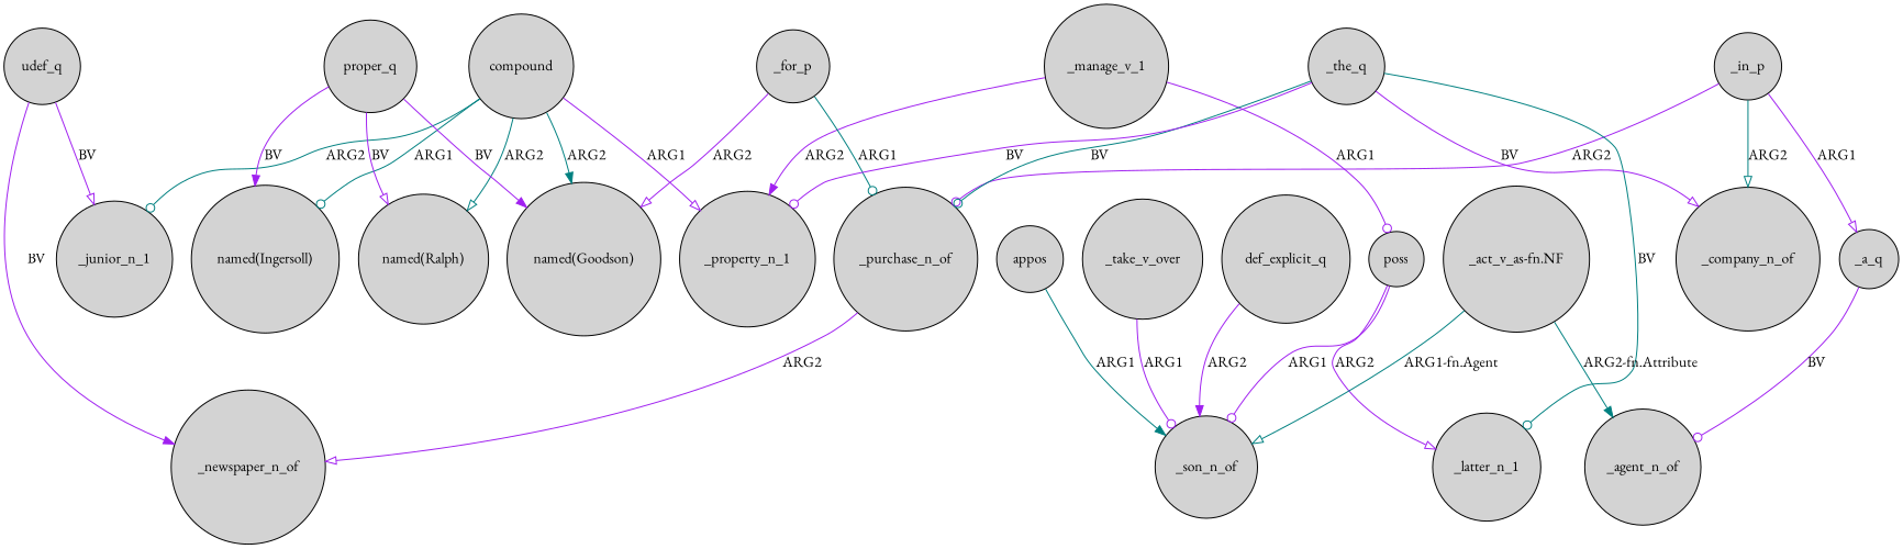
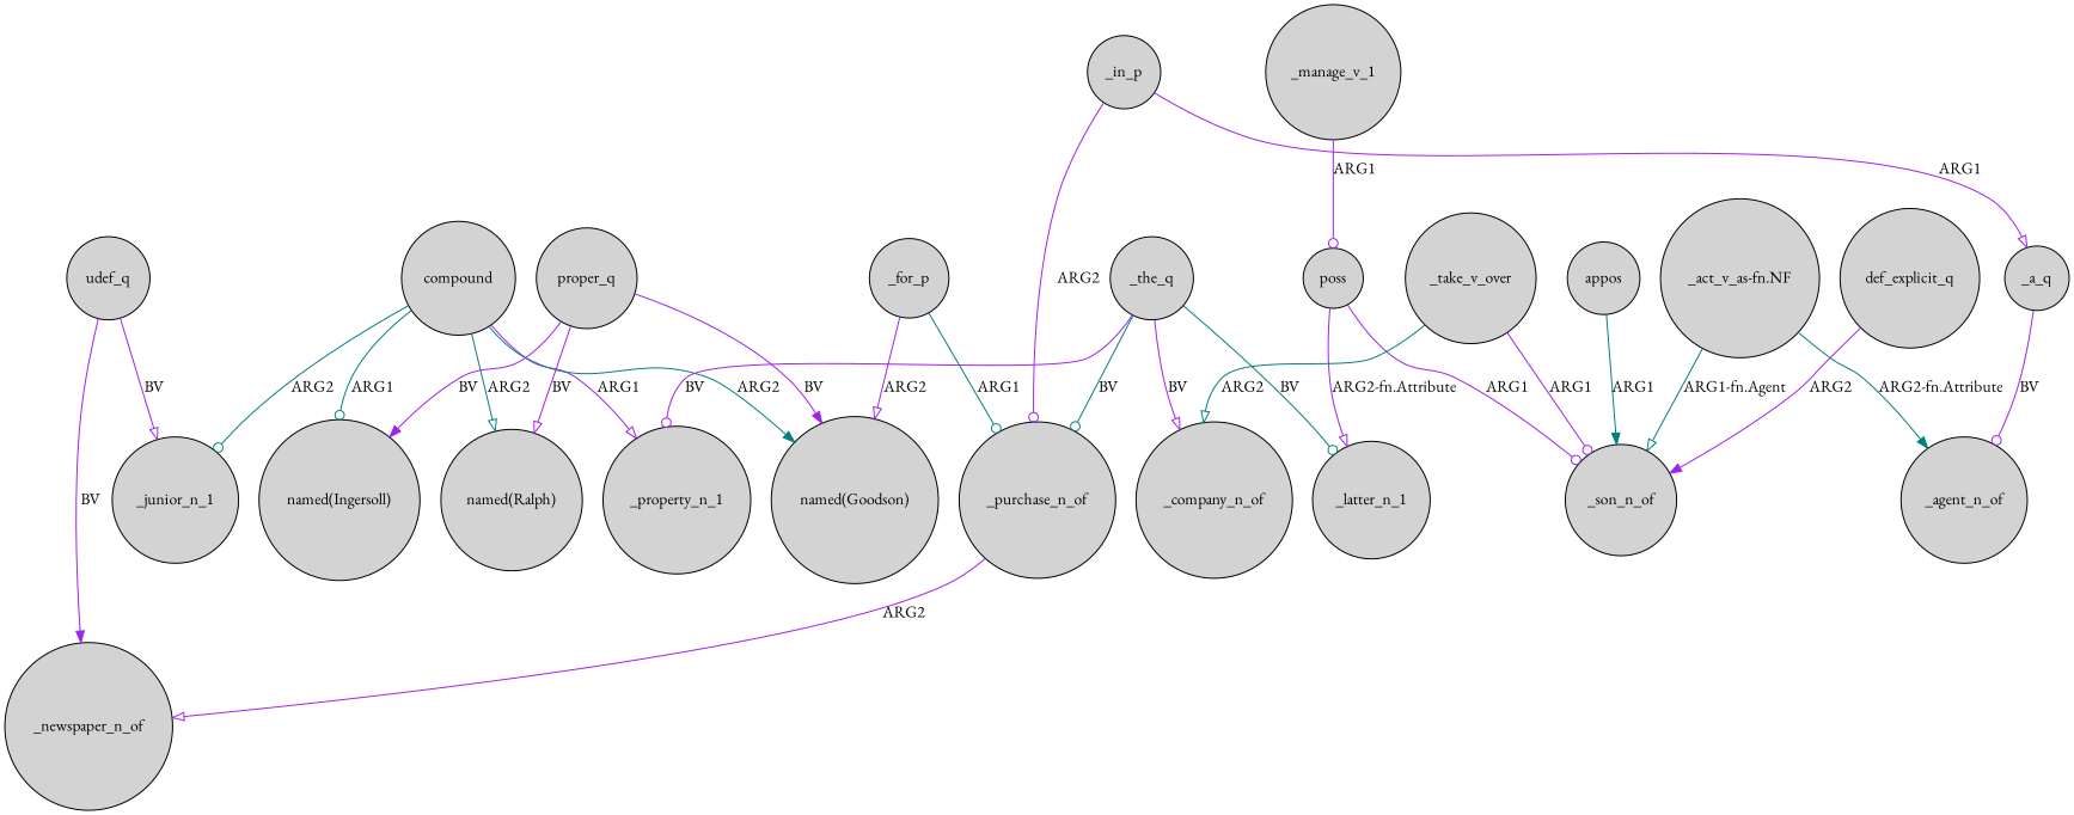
  digraph {
    fontname="EB Garamond"
    node [fontname="EB Garamond" shape=circle style=filled]
    edge [arrowhead=onormal color=purple fontname="EB Garamond"]
    _purchase_n_of
    _newspaper_n_of
    poss
    _son_n_of
    _latter_n_1
    appos
    compound
    "named(Ingersoll)"
    _property_n_1
    "named(Goodson)"
    _junior_n_1
    "named(Ralph)"
    _manage_v_1
    proper_q
    _for_p
    udef_q
    _in_p
    _a_q
    _take_v_over
    _company_n_of
    _the_q
    _agent_n_of
    "_act_v_as-fn.NF"
    def_explicit_q
    _purchase_n_of -> _newspaper_n_of [label=ARG2]
    poss -> _son_n_of [arrowhead=odot label=ARG1]
-   poss -> _latter_n_1 [label=ARG2]
+   poss -> _latter_n_1 [label="ARG2-fn.Attribute"]
    appos -> _son_n_of [arrowhead=normal color=teal label=ARG1]
    compound -> "named(Ingersoll)" [arrowhead=odot color=teal label=ARG1]
    compound -> _property_n_1 [label=ARG1]
    compound -> "named(Goodson)" [arrowhead=normal color=teal label=ARG2]
    compound -> _junior_n_1 [arrowhead=odot color=teal label=ARG2]
    compound -> "named(Ralph)" [color=teal label=ARG2]
    _manage_v_1 -> poss [arrowhead=odot label=ARG1]
-   _manage_v_1 -> _property_n_1 [arrowhead=normal label=ARG2]
    proper_q -> "named(Ingersoll)" [arrowhead=normal label=BV]
    proper_q -> "named(Goodson)" [arrowhead=normal label=BV]
    proper_q -> "named(Ralph)" [label=BV]
    _for_p -> _purchase_n_of [arrowhead=odot color=teal label=ARG1]
    _for_p -> "named(Goodson)" [label=ARG2]
    udef_q -> _newspaper_n_of [arrowhead=normal label=BV]
    udef_q -> _junior_n_1 [label=BV]
    _in_p -> _purchase_n_of [arrowhead=odot label=ARG2]
    _in_p -> _a_q [label=ARG1]
    _a_q -> _agent_n_of [arrowhead=odot label=BV]
    _take_v_over -> _son_n_of [arrowhead=odot label=ARG1]
-   _in_p -> _company_n_of [color=teal label=ARG2]
+   _take_v_over -> _company_n_of [color=teal label=ARG2]
    _the_q -> _purchase_n_of [arrowhead=odot color=teal label=BV]
    _the_q -> _latter_n_1 [arrowhead=odot color=teal label=BV]
    _the_q -> _property_n_1 [arrowhead=odot label=BV]
    _the_q -> _company_n_of [label=BV]
    "_act_v_as-fn.NF" -> _son_n_of [color=teal label="ARG1-fn.Agent"]
    "_act_v_as-fn.NF" -> _agent_n_of [arrowhead=normal color=teal label="ARG2-fn.Attribute"]
    def_explicit_q -> _son_n_of [arrowhead=normal label=ARG2]
  }
